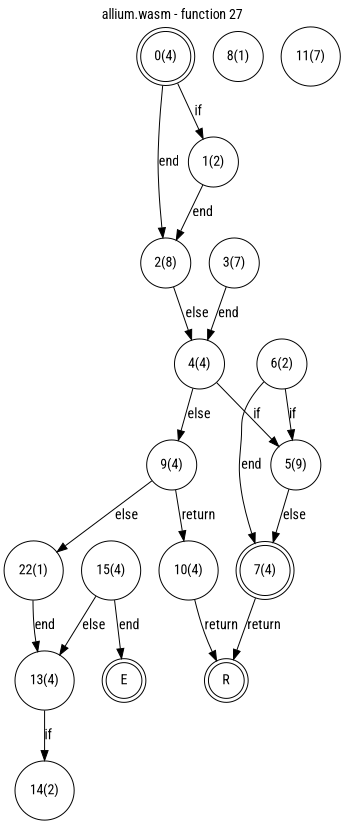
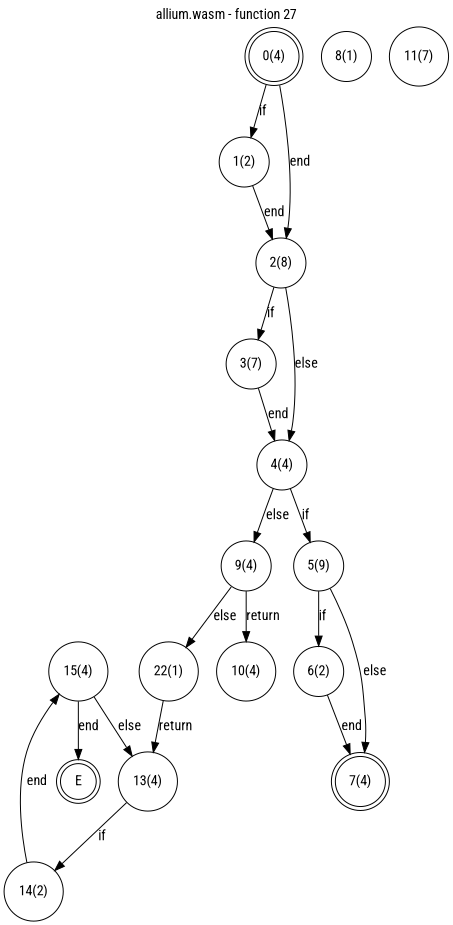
  digraph {
    fontname="Roboto Condensed"
    label="allium.wasm - function 27"
    labelfontcolor=black
    labelfontname=Helvetica
    labelfontsize=16
    labelloc=t
    node [fontname="Roboto Condensed" shape=circle fontcolor=black]
    edge [fontname="Roboto Condensed"]
    E [shape=doublecircle fontcolor=""]
-   R [shape=doublecircle fontcolor=""]
    n3 [label="0(4)" shape=doublecircle]
    n4 [label="1(2)"]
    n5 [label="2(8)"]
    n6 [label="3(7)"]
    n7 [label="4(4)"]
    n8 [label="5(9)"]
    n9 [label="9(4)"]
    n10 [label="6(2)"]
    n11 [label="7(4)" shape=doublecircle]
    n12 [label="10(4)"]
    n13 [label="22(1)"]
    n14 [label="8(1)"]
    n15 [label="13(4)"]
    n16 [label="11(7)"]
    n17 [label="14(2)"]
    n18 [label="15(4)"]
    n3 -> n4 [label=if]
    n3 -> n5 [label=end]
    n4 -> n5 [label=end]
+   n5 -> n6 [label=if]
    n5 -> n7 [label=else]
    n6 -> n7 [label=end]
    n7 -> n8 [label=if]
    n7 -> n9 [label=else]
-   n10 -> n8 [label=if]
+   n8 -> n10 [label=if]
    n8 -> n11 [label=else]
    n9 -> n12 [label=return]
    n9 -> n13 [label=else]
    n10 -> n11 [label=end]
-   n11 -> R [label=return]
-   n12 -> R [label=return]
-   n13 -> n15 [label=end]
+   n13 -> n15 [label=return]
    n15 -> n17 [label=if]
+   n17 -> n18 [label=end]
    n18 -> E [label=end]
    n18 -> n15 [label=else]
  }
